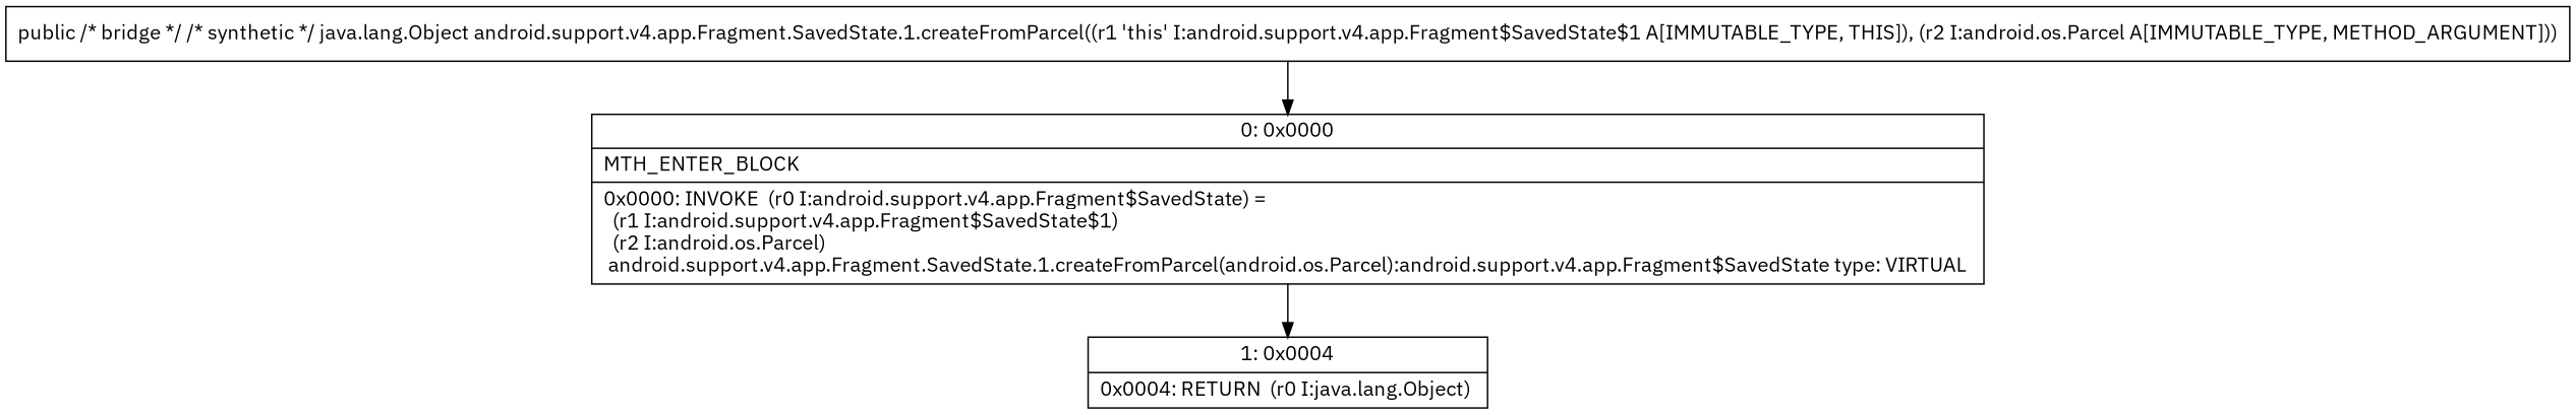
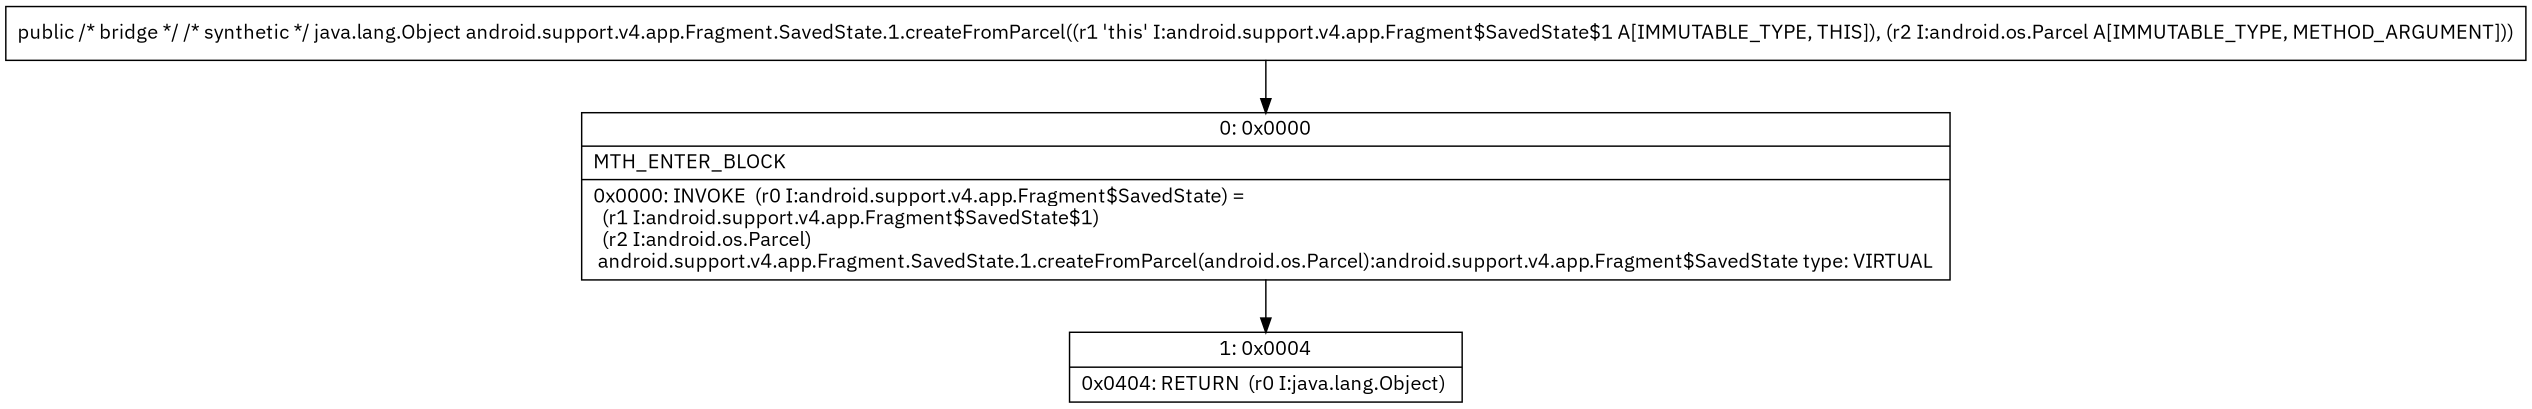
  digraph {
    fontname="IBM Plex Sans"
    node [shape=record fontname="IBM Plex Sans"]
    edge [fontname="IBM Plex Sans"]
    n1 [label="{0\:\ 0x0000|MTH_ENTER_BLOCK\l|0x0000: INVOKE  (r0 I:android.support.v4.app.Fragment$SavedState) = \l  (r1 I:android.support.v4.app.Fragment$SavedState$1)\l  (r2 I:android.os.Parcel)\l android.support.v4.app.Fragment.SavedState.1.createFromParcel(android.os.Parcel):android.support.v4.app.Fragment$SavedState type: VIRTUAL \l}"]
-   n2 [label="{1\:\ 0x0004|0x0004: RETURN  (r0 I:java.lang.Object) \l}"]
+   n2 [label="{1\:\ 0x0004|0x0404: RETURN  (r0 I:java.lang.Object) \l}"]
    n3 [label="{public \/* bridge *\/ \/* synthetic *\/ java.lang.Object android.support.v4.app.Fragment.SavedState.1.createFromParcel((r1 'this' I:android.support.v4.app.Fragment$SavedState$1 A[IMMUTABLE_TYPE, THIS]), (r2 I:android.os.Parcel A[IMMUTABLE_TYPE, METHOD_ARGUMENT])) }"]
    n1 -> n2
    n3 -> n1
  }
